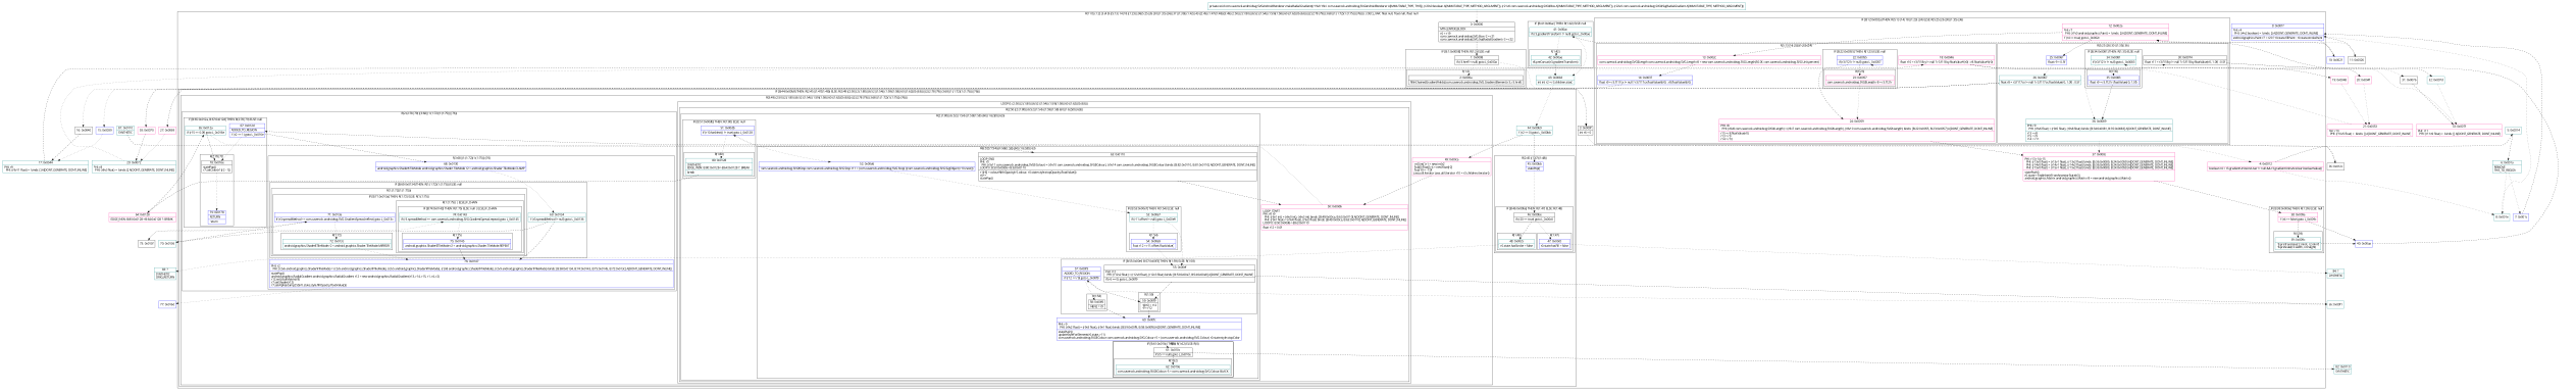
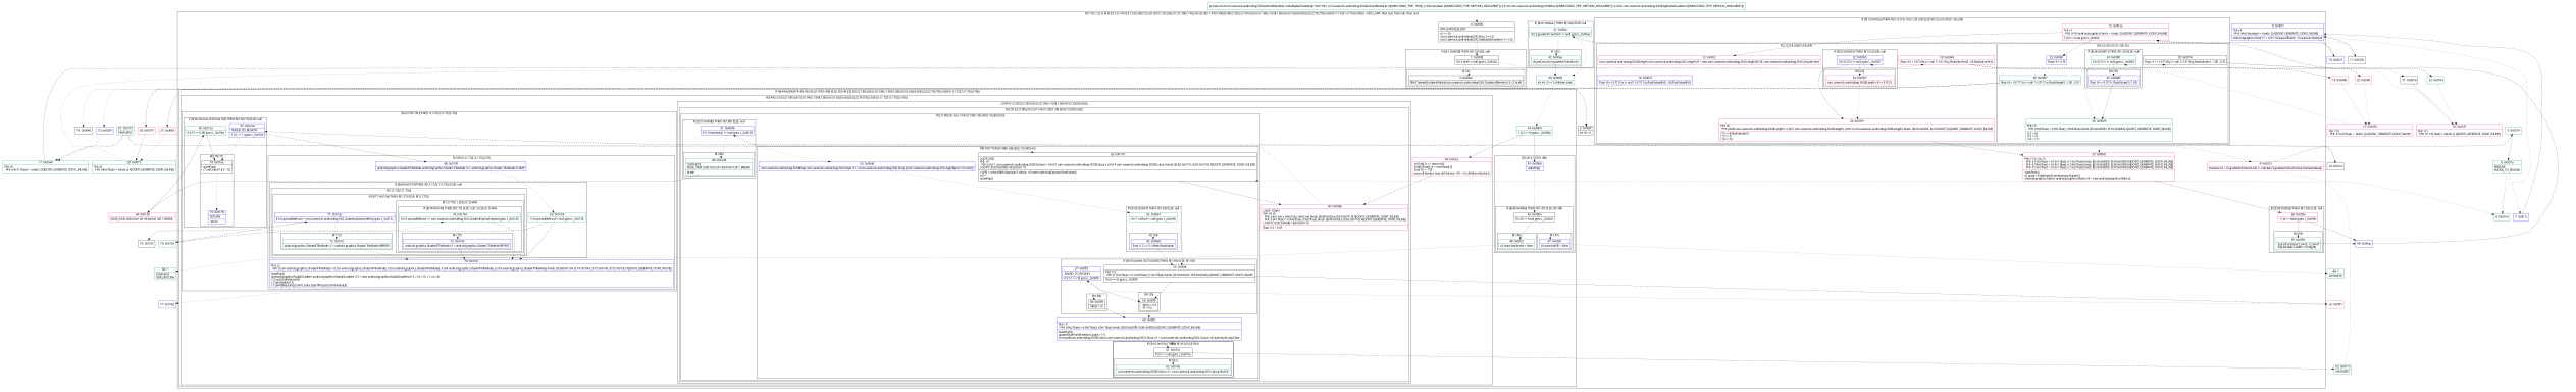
  digraph {
    fontname="Open Sans"
    node [color=teal fontname="Open Sans" shape=record]
    edge [fontname="Open Sans" style=dotted]
    n1 [color=black label="{2\:\ 0x000a|fillInChainedGradientFields((com.caverock.androidsvg.SVG.GradientElement) r3, r3.href)\l}"]
    n2 [color=black label="{1\:\ 0x0008|if (r3.href != null) goto L_0x000a\l}"]
    n3 [color=deeppink label="{23\:\ 0x0057|com.caverock.androidsvg.SVG$Length r8 = r3.f121r\l}"]
    n4 [color=blue label="{22\:\ 0x0055|if (r3.f121r != null) goto L_0x0057\l}"]
    n5 [color=deeppink label="{13\:\ 0x002c|com.caverock.androidsvg.SVG$Length com.caverock.androidsvg.SVG.Length r8 = new com.caverock.androidsvg.SVG.Length(50.0f, com.caverock.androidsvg.SVG.Unit.percent)\l}"]
    n6 [color=blue label="{14\:\ 0x0037|float r9 = r3.f117cx != null ? r3.f117cx.floatValueX(r0) : r8.floatValueX(r0)\l}"]
    n7 [color=deeppink label="{18\:\ 0x0046|float r10 = r3.f118cy != null ? r3.f118cy.floatValueY(r0) : r8.floatValueY(r0)\l}"]
    n8 [color=deeppink label="{24\:\ 0x0059|PHI: r8 \l  PHI: (r8v8 com.caverock.androidsvg.SVG$Length) = (r8v7 com.caverock.androidsvg.SVG$Length), (r8v10 com.caverock.androidsvg.SVG$Length) binds: [B:22:0x0055, B:23:0x0057] A[DONT_GENERATE, DONT_INLINE]\l|r15 = r8.floatValue(r0)\lr13 = r9\lr14 = r10\l}"]
    n9 [color=blue label="{35\:\ 0x0083|float r9 = r3.f121r.floatValue(r0, 1.0f)\l}"]
    n10 [label="{34\:\ 0x0081|if (r3.f121r != null) goto L_0x0083\l}"]
    n11 [color=blue label="{25\:\ 0x0061|float r9 = 0.5f\l}"]
    n12 [label="{26\:\ 0x0067|float r8 = r3.f117cx != null ? r3.f117cx.floatValue(r0, 1.0f) : 0.5f\l}"]
    n13 [color=black label="{30\:\ 0x0074|float r11 = r3.f118cy != null ? r3.f118cy.floatValue(r0, 1.0f) : 0.5f\l}"]
    n14 [label="{36\:\ 0x0089|PHI: r9 \l  PHI: (r9v6 float) = (r9v5 float), (r9v8 float) binds: [B:34:0x0081, B:35:0x0083] A[DONT_GENERATE, DONT_INLINE]\l|r13 = r8\lr15 = r9\lr14 = r11\l}"]
    n15 [color=deeppink label="{12\:\ 0x002a|PHI: r7 \l  PHI: (r7v0 android.graphics.Paint) =  binds: [] A[DONT_GENERATE, DONT_INLINE]\l|if (r4 == true) goto L_0x002c\l}"]
    n16 [label="{39\:\ 0x009c|r8.preTranslate(r2.minX, r2.minY)\lr8.preScale(r2.width, r2.height)\l}"]
    n17 [color=deeppink label="{38\:\ 0x009a|if (r4 == false) goto L_0x009c\l}"]
    n18 [label="{42\:\ 0x00ae|r8.preConcat(r3.gradientTransform)\l}"]
    n19 [label="{41\:\ 0x00ac|if (r3.gradientTransform != null) goto L_0x00ae\l}"]
    n20 [color=blue label="{47\:\ 0x00c0|r0.state.hasFill = false\l}"]
    n21 [label="{48\:\ 0x00c5|r0.state.hasStroke = false\l}"]
    n22 [color=black label="{46\:\ 0x00be|if (r20 == true) goto L_0x00c0\l}"]
    n23 [color=blue label="{45\:\ 0x00bb|statePop()\l}"]
    n24 [label="{80\:\ 0x0128|SYNTHETIC\lEDGE_INSN: B:80:0x0128\-\>B:64:0x0128 ?: BREAK  \l|break\l}"]
    n25 [color=blue label="{51\:\ 0x00db|if (r10.hasNext() != true) goto L_0x0128\l}"]
    n26 [color=blue label="{54\:\ 0x00e9|float r12 = r11.offset.floatValue()\l}"]
    n27 [label="{53\:\ 0x00e7|if (r11.offset != null) goto L_0x00e9\l}"]
    n28 [color=black label="{59\:\ 0x00f9|r4[r6] = r12\lr9 = r12\l}"]
    n29 [color=black label="{58\:\ 0x00f6|r4[r6] = r9\l}"]
    n30 [color=black label="{55\:\ 0x00ef|PHI: r12 \l  PHI: (r12v2 float) = (r12v0 float), (r12v3 float) binds: [B:53:0x00e7, B:54:0x00e9] A[DONT_GENERATE, DONT_INLINE]\l|if (r6 == 0) goto L_0x00f9\l}"]
    n31 [color=blue label="{57\:\ 0x00f3|ADDED_TO_REGION\l|if (r12 \>= r9) goto L_0x00f9\l}"]
    n32 [label="{62\:\ 0x010e|com.caverock.androidsvg.SVG$Colour r5 = com.caverock.androidsvg.SVG.Colour.BLACK\l}"]
    n33 [color=black label="{61\:\ 0x010c|if (r5 == null) goto L_0x010e\l}"]
    n34 [color=blue label="{52\:\ 0x00dd|com.caverock.androidsvg.SVG$Stop com.caverock.androidsvg.SVG.Stop r11 = (com.caverock.androidsvg.SVG.Stop) ((com.caverock.androidsvg.SVG.SvgObject) r10.next())\l}"]
    n35 [color=blue label="{60\:\ 0x00fc|PHI: r9 \l  PHI: (r9v2 float) = (r9v3 float), (r9v1 float) binds: [B:59:0x00f9, B:58:0x00f6] A[DONT_GENERATE, DONT_INLINE]\l|statePush()\lupdateStyleForElement(r0.state, r11)\lcom.caverock.androidsvg.SVG$Colour com.caverock.androidsvg.SVG.Colour r5 = (com.caverock.androidsvg.SVG.Colour) r0.state.style.stopColor\l}"]
    n36 [color=black label="{63\:\ 0x0110|LOOP_END\lPHI: r5 \l  PHI: (r5v11 com.caverock.androidsvg.SVG$Colour) = (r5v10 com.caverock.androidsvg.SVG$Colour), (r5v14 com.caverock.androidsvg.SVG$Colour) binds: [B:82:0x0110, B:81:0x0110] A[DONT_GENERATE, DONT_INLINE]\lLOOP:0: B:50:0x00d6\-\>B:63:0x0110\l|r1[r6] = colourWithOpacity(r5.colour, r0.state.style.stopOpacity.floatValue())\lr6++\lstatePop()\l}"]
    n37 [color=deeppink label="{50\:\ 0x00d6|LOOP_START\lPHI: r6 r9 \l  PHI: (r6v1 int) = (r6v0 int), (r6v3 int) binds: [B:49:0x00ca, B:63:0x0110] A[DONT_GENERATE, DONT_INLINE]\l  PHI: (r9v1 float) = (r9v0 float), (r9v2 float) binds: [B:49:0x00ca, B:63:0x0110] A[DONT_GENERATE, DONT_INLINE]\lLOOP:0: B:50:0x00d6\-\>B:63:0x0110\l|float r12 = 0.0f\l}"]
    n38 [color=black label="{78\:\ 0x016e|statePop()\lr7.setColor(r1[r2 \- 1])\l}"]
    n39 [color=blue label="{79\:\ 0x0178|RETURN\l|return\l}"]
    n40 [label="{65\:\ 0x012a|if (r15 == 0.0f) goto L_0x016e\l}"]
    n41 [color=blue label="{67\:\ 0x012d|ADDED_TO_REGION\l|if (r2 == 1) goto L_0x016e\l}"]
    n42 [label="{72\:\ 0x013c|android.graphics.Shader$TileMode r2 = android.graphics.Shader.TileMode.MIRROR\l}"]
    n43 [color=blue label="{75\:\ 0x0145|android.graphics.Shader$TileMode r2 = android.graphics.Shader.TileMode.REPEAT\l}"]
    n44 [label="{74\:\ 0x0143|if (r3.spreadMethod == com.caverock.androidsvg.SVG.GradientSpread.repeat) goto L_0x0145\l}"]
    n45 [color=blue label="{71\:\ 0x013a|if (r3.spreadMethod == com.caverock.androidsvg.SVG.GradientSpread.reflect) goto L_0x013c\l}"]
    n46 [label="{69\:\ 0x0134|if (r3.spreadMethod != null) goto L_0x0136\l}"]
    n47 [color=blue label="{68\:\ 0x0130|android.graphics.Shader$TileMode android.graphics.Shader.TileMode r2 = android.graphics.Shader.TileMode.CLAMP\l}"]
    n48 [color=blue label="{76\:\ 0x0147|PHI: r2 \l  PHI: (r2v6 android.graphics.Shader$TileMode) = (r2v5 android.graphics.Shader$TileMode), (r2v5 android.graphics.Shader$TileMode), (r2v8 android.graphics.Shader$TileMode), (r2v9 android.graphics.Shader$TileMode) binds: [B:69:0x0134, B:74:0x0143, B:75:0x0145, B:72:0x013c] A[DONT_GENERATE, DONT_INLINE]\l|statePop()\landroid.graphics.RadialGradient android.graphics.RadialGradient r12 = new android.graphics.RadialGradient(r13, r14, r15, r1, r4, r2)\lr12.setLocalMatrix(r8)\lr7.setShader(r12)\lr7.setAlpha(clamp255(r0.state.style.fillOpacity.floatValue()))\l}"]
    n49 [color=deeppink label="{49\:\ 0x00ca|int[] int[] r1 = new int[r2]\lfloat[] float[] r4 = new float[r2]\lfloat r9 = \-1.0f\ljava.util.Iterator java.util.Iterator r10 = r3.children.iterator()\l}"]
    n50 [label="{44\:\ 0x00b9|if (r2 == 0) goto L_0x00bb\l}"]
    n51 [color=black label="{0\:\ 0x0000|MTH_ENTER_BLOCK\l|r0 = r19\lcom.caverock.androidsvg.SVG.Box r2 = r21\lcom.caverock.androidsvg.SVG.SvgRadialGradient r3 = r22\l}"]
    n52 [color=black label="{3\:\ 0x000f|int r6 = 0\l}"]
    n53 [color=deeppink label="{4\:\ 0x0012|boolean r4 = r3.gradientUnitsAreUser != null && r3.gradientUnitsAreUser.booleanValue()\l}"]
    n54 [color=blue label="{9\:\ 0x001f|PHI: r4 \l  PHI: (r4v2 boolean) =  binds: [] A[DONT_GENERATE, DONT_INLINE]\l|android.graphics.Paint r7 = r20 ? r0.state.fillPaint : r0.state.strokePaint\l}"]
    n55 [color=deeppink label="{37\:\ 0x008c|PHI: r13 r14 r15 \l  PHI: (r13v0 float) = (r13v1 float), (r13v2 float) binds: [B:36:0x0089, B:24:0x0059] A[DONT_GENERATE, DONT_INLINE]\l  PHI: (r14v0 float) = (r14v1 float), (r14v2 float) binds: [B:36:0x0089, B:24:0x0059] A[DONT_GENERATE, DONT_INLINE]\l  PHI: (r15v0 float) = (r15v1 float), (r15v2 float) binds: [B:36:0x0089, B:24:0x0059] A[DONT_GENERATE, DONT_INLINE]\l|statePush()\lr0.state = findInheritFromAncestorState(r3)\landroid.graphics.Matrix android.graphics.Matrix r8 = new android.graphics.Matrix()\l}"]
    n56 [label="{43\:\ 0x00b3|int int r2 = r3.children.size()\l}"]
    n57 [color=blue label="{15\:\ 0x0039}"]
    n58 [color=black label="{16\:\ 0x0040}"]
    n59 [color=deeppink label="{19\:\ 0x0048}"]
    n60 [color=deeppink label="{20\:\ 0x004f}"]
    n61 [color=deeppink label="{27\:\ 0x0069}"]
    n62 [color=deeppink label="{28\:\ 0x0070}"]
    n63 [color=black label="{31\:\ 0x0076}"]
    n64 [label="{32\:\ 0x007d}"]
    n65 [color=blue label="{40\:\ 0x00aa}"]
    n66 [label="{84\:\ ?|SYNTHETIC\l}"]
    n67 [label="{83\:\ ?|SYNTHETIC\lORIG_RETURN\l}"]
    n68 [color=deeppink label="{64\:\ 0x0128|EDGE_INSN: B:80:0x0128\-\>B:64:0x0128 ?: BREAK  \l}"]
-   n69 [label="{56\:\ 0x00f1}"]
+   n69 [color=deeppink label="{56\:\ 0x00f1}"]
    n70 [label="{82\:\ 0x0110|SYNTHETIC\l}"]
    n71 [color=black label="{66\:\ 0x012c}"]
    n72 [color=black label="{73\:\ 0x013f}"]
    n73 [label="{70\:\ 0x0136}"]
    n74 [color=blue label="{77\:\ 0x016d}"]
    n75 [label="{5\:\ 0x0014}"]
    n76 [label="{8\:\ 0x001e}"]
    n77 [color=blue label="{10\:\ 0x0021}"]
    n78 [color=black label="{11\:\ 0x0026}"]
-   n79 [label="{6\:\ 0x001a|REMOVE\lTHIS_TO_REGION\l}"]
+   n79 [label="{6\:\ 0x001a|REMOVE\lADDED_TO_REGION\l}"]
    n80 [label="{17\:\ 0x0044|PHI: r9 \l  PHI: (r9v11 float) =  binds: [] A[DONT_GENERATE, DONT_INLINE]\l}"]
    n81 [color=deeppink label="{21\:\ 0x0053|PHI: r10 \l  PHI: (r10v5 float) =  binds: [] A[DONT_GENERATE, DONT_INLINE]\l}"]
    n82 [label="{29\:\ 0x0072|PHI: r8 \l  PHI: (r8v3 float) =  binds: [] A[DONT_GENERATE, DONT_INLINE]\l}"]
    n83 [color=deeppink label="{33\:\ 0x007f|PHI: r11 \l  PHI: (r11v9 float) =  binds: [] A[DONT_GENERATE, DONT_INLINE]\l}"]
    n84 [label="{81\:\ 0x0110|SYNTHETIC\l}"]
    n85 [color=blue label="{7\:\ 0x001c}"]
    n86 [label="{private void com.caverock.androidsvg.SVGAndroidRenderer.makeRadialGradient((r19v0 'this' com.caverock.androidsvg.SVGAndroidRenderer A[IMMUTABLE_TYPE, THIS]), (r20v0 boolean A[IMMUTABLE_TYPE, METHOD_ARGUMENT]), (r21v0 com.caverock.androidsvg.SVG$Box A[IMMUTABLE_TYPE, METHOD_ARGUMENT]), (r22v0 com.caverock.androidsvg.SVG$SvgRadialGradient A[IMMUTABLE_TYPE, METHOD_ARGUMENT])) }"]
    subgraph cluster_1 {
      label="R(11:0|(1:2)|3|4|9|(5:13|14|18|(1:23)|24)(5:25|26|30|(1:35)|36)|37|(1:39)|(1:42)|43|(2:45|(1:47)(1:48))(3:49|(2:50|(2:(1:80)|(6:52|(1:54)|(1:59)(1:58)|60|(1:62)(0)|63)))|(2:(2:78|79)|(3:68|(1:(1:72)(1:(1:75)))|76)))) | DECL_VAR: float null, float null, float null\l"
      n51
      n52
      n53
      n54
      n55
      n56
      subgraph cluster_2 {
        label="IF [B:1:0x0008] THEN: R(1:2) ELSE: null"
        n2
        subgraph cluster_3 {
          label="R(1:2)"
          n1
        }
      }
      subgraph cluster_4 {
        label="IF [B:12:0x002a] THEN: R(5:13|14|18|(1:23)|24) ELSE: R(5:25|26|30|(1:35)|36)"
        n15
        subgraph cluster_5 {
          label="R(5:13|14|18|(1:23)|24)"
          n5
          n6
          n7
          n8
          subgraph cluster_6 {
            label="IF [B:22:0x0055] THEN: R(1:23) ELSE: null"
            n4
            subgraph cluster_7 {
              label="R(1:23)"
              n3
            }
          }
        }
        subgraph cluster_8 {
          label="R(5:25|26|30|(1:35)|36)"
          n11
          n12
          n13
          n14
          subgraph cluster_9 {
            label="IF [B:34:0x0081] THEN: R(1:35) ELSE: null"
            n10
            subgraph cluster_10 {
              label="R(1:35)"
              n9
            }
          }
        }
      }
      subgraph cluster_11 {
        label="IF [B:38:0x009a] THEN: R(1:39) ELSE: null"
        n17
        subgraph cluster_12 {
          label="R(1:39)"
          n16
        }
      }
      subgraph cluster_13 {
        label="IF [B:41:0x00ac] THEN: R(1:42) ELSE: null"
        n19
        subgraph cluster_14 {
          label="R(1:42)"
          n18
        }
      }
      subgraph cluster_15 {
        label="IF [B:44:0x00b9] THEN: R(2:45|(1:47)(1:48)) ELSE: R(3:49|(2:50|(2:(1:80)|(6:52|(1:54)|(1:59)(1:58)|60|(1:62)(0)|63)))|(2:(2:78|79)|(3:68|(1:(1:72)(1:(1:75)))|76)))"
        n50
        subgraph cluster_16 {
          label="R(2:45|(1:47)(1:48))"
          n23
          subgraph cluster_17 {
            label="IF [B:46:0x00be] THEN: R(1:47) ELSE: R(1:48)"
            n22
            subgraph cluster_18 {
              label="R(1:47)"
              n20
            }
            subgraph cluster_19 {
              label="R(1:48)"
              n21
            }
          }
        }
        subgraph cluster_20 {
          label="R(3:49|(2:50|(2:(1:80)|(6:52|(1:54)|(1:59)(1:58)|60|(1:62)(0)|63)))|(2:(2:78|79)|(3:68|(1:(1:72)(1:(1:75)))|76)))"
          n49
          subgraph cluster_21 {
            label="LOOP:0: (2:50|(2:(1:80)|(6:52|(1:54)|(1:59)(1:58)|60|(1:62)(0)|63)))"
            subgraph cluster_22 {
              label="R(2:50|(2:(1:80)|(6:52|(1:54)|(1:59)(1:58)|60|(1:62)(0)|63)))"
              n37
              subgraph cluster_23 {
                label="R(2:(1:80)|(6:52|(1:54)|(1:59)(1:58)|60|(1:62)(0)|63))"
                subgraph cluster_24 {
                  label="IF [B:51:0x00db] THEN: R(1:80) ELSE: null"
                  n25
                  subgraph cluster_25 {
                    label="R(1:80)"
                    n24
                  }
                }
                subgraph cluster_26 {
                  label="R(6:52|(1:54)|(1:59)(1:58)|60|(1:62)(0)|63)"
                  n34
                  n35
                  n36
                  subgraph cluster_27 {
                    label="IF [B:53:0x00e7] THEN: R(1:54) ELSE: null"
                    n27
                    subgraph cluster_28 {
                      label="R(1:54)"
                      n26
                    }
                  }
                  subgraph cluster_29 {
                    label="IF [B:55:0x00ef, B:57:0x00f3] THEN: R(1:59) ELSE: R(1:58)"
                    n30
                    n31
                    subgraph cluster_30 {
                      label="R(1:59)"
                      n28
                    }
                    subgraph cluster_31 {
                      label="R(1:58)"
                      n29
                    }
                  }
                  subgraph cluster_32 {
                    label="IF [B:61:0x010c] THEN: R(1:62) ELSE: R(0)"
                    n33
                    subgraph cluster_33 {
                      label="R(1:62)"
                      n32
                    }
                    subgraph cluster_34 {
                      label="R(0)"
                    }
                  }
                }
              }
            }
          }
          subgraph cluster_35 {
            label="R(2:(2:78|79)|(3:68|(1:(1:72)(1:(1:75)))|76))"
            subgraph cluster_36 {
              label="IF [B:65:0x012a, B:67:0x012d] THEN: R(2:78|79) ELSE: null"
              n40
              n41
              subgraph cluster_37 {
                label="R(2:78|79)"
                n38
                n39
              }
            }
            subgraph cluster_38 {
              label="R(3:68|(1:(1:72)(1:(1:75)))|76)"
              n47
              n48
              subgraph cluster_39 {
                label="IF [B:69:0x0134] THEN: R(1:(1:72)(1:(1:75))) ELSE: null"
                n46
                subgraph cluster_40 {
                  label="R(1:(1:72)(1:(1:75)))"
                  subgraph cluster_41 {
                    label="IF [B:71:0x013a] THEN: R(1:72) ELSE: R(1:(1:75))"
                    n45
                    subgraph cluster_42 {
                      label="R(1:72)"
                      n42
                    }
                    subgraph cluster_43 {
                      label="R(1:(1:75)) | ELSE_IF_CHAIN\l"
                      subgraph cluster_44 {
                        label="IF [B:74:0x0143] THEN: R(1:75) ELSE: null | ELSE_IF_CHAIN\l"
                        n44
                        subgraph cluster_45 {
                          label="R(1:75)"
                          n43
                        }
                      }
                    }
                  }
                }
              }
            }
          }
        }
      }
    }
    n1 -> n52
    n2 -> n1
    n2 -> n52
    n3 -> n8
    n4 -> n3 [style=dashed]
    n4 -> n8 [style=dashed]
-   n5 -> n6 [style=dashed]
    n6 -> n57
    n6 -> n58
    n7 -> n59 [style=dashed]
    n7 -> n60 [style=dashed]
    n8 -> n55 [style=dashed]
    n9 -> n14 [style=dashed]
    n10 -> n9
    n10 -> n14
    n11 -> n12
    n12 -> n61 [style=dashed]
    n12 -> n62 [style=dashed]
    n13 -> n63
    n13 -> n64 [style=dashed]
    n14 -> n55
    n15 -> n5 [style=dashed]
    n15 -> n11 [style=dashed]
    n16 -> n65 [style=dashed]
    n17 -> n16 [style=dashed]
    n17 -> n65 [style=dashed]
    n18 -> n56 [style=dashed]
    n19 -> n18
    n19 -> n56
    n20 -> n66
    n21 -> n67
    n22 -> n20
    n22 -> n21 [style=dashed]
    n23 -> n22
    n24 -> n68 [style=dashed]
    n25 -> n24
    n25 -> n34
    n26 -> n30
    n27 -> n26
    n27 -> n30
    n28 -> n35 [style=dashed]
    n29 -> n35 [style=dashed]
    n30 -> n28 [style=dashed]
    n30 -> n69 [style=dashed]
    n31 -> n28 [style=dashed]
    n31 -> n29
    n33 -> n32 [style=dashed]
    n33 -> n70 [style=dashed]
    n34 -> n27
    n35 -> n33
    n36 -> n37 [style=dashed]
    n37 -> n25
    n38 -> n39
    n40 -> n38 [style=dashed]
    n40 -> n71
    n41 -> n38
    n41 -> n47 [style=dashed]
    n42 -> n48
    n43 -> n48 [style=dashed]
    n44 -> n43
+   n44 -> n48 [style=dashed]
    n45 -> n42
    n45 -> n72
    n46 -> n48 [style=dashed]
    n46 -> n73 [style=dashed]
    n47 -> n46
    n48 -> n74
    n49 -> n37 [style=dashed]
    n50 -> n23 [style=dashed]
    n50 -> n49 [style=dashed]
    n51 -> n2 [style=dashed]
    n52 -> n53
    n53 -> n75 [style=dashed]
    n53 -> n76
    n54 -> n77 [style=dashed]
    n54 -> n78 [style=dashed]
    n55 -> n17 [style=dashed]
    n56 -> n50
    n57 -> n80
-   n58 -> n80 [style=dashed]
+   n84 -> n80 [style=dashed]
    n59 -> n81
    n60 -> n81
    n61 -> n82
    n62 -> n82 [style=dashed]
    n63 -> n83 [style=dashed]
    n64 -> n83
    n65 -> n19 [style=dashed]
    n68 -> n40 [style=dashed]
    n69 -> n31
+   n70 -> n36
    n71 -> n41 [style=dashed]
    n72 -> n44
    n73 -> n45 [style=dashed]
    n75 -> n79 [style=dashed]
    n76 -> n54
    n77 -> n15 [style=dashed]
    n78 -> n15
    n79 -> n76
    n79 -> n85
    n80 -> n7 [style=dashed]
    n81 -> n4
    n82 -> n13
    n83 -> n10
    n84 -> n36 [style=dashed]
    n85 -> n54 [style=dashed]
    n86 -> n51
  }
